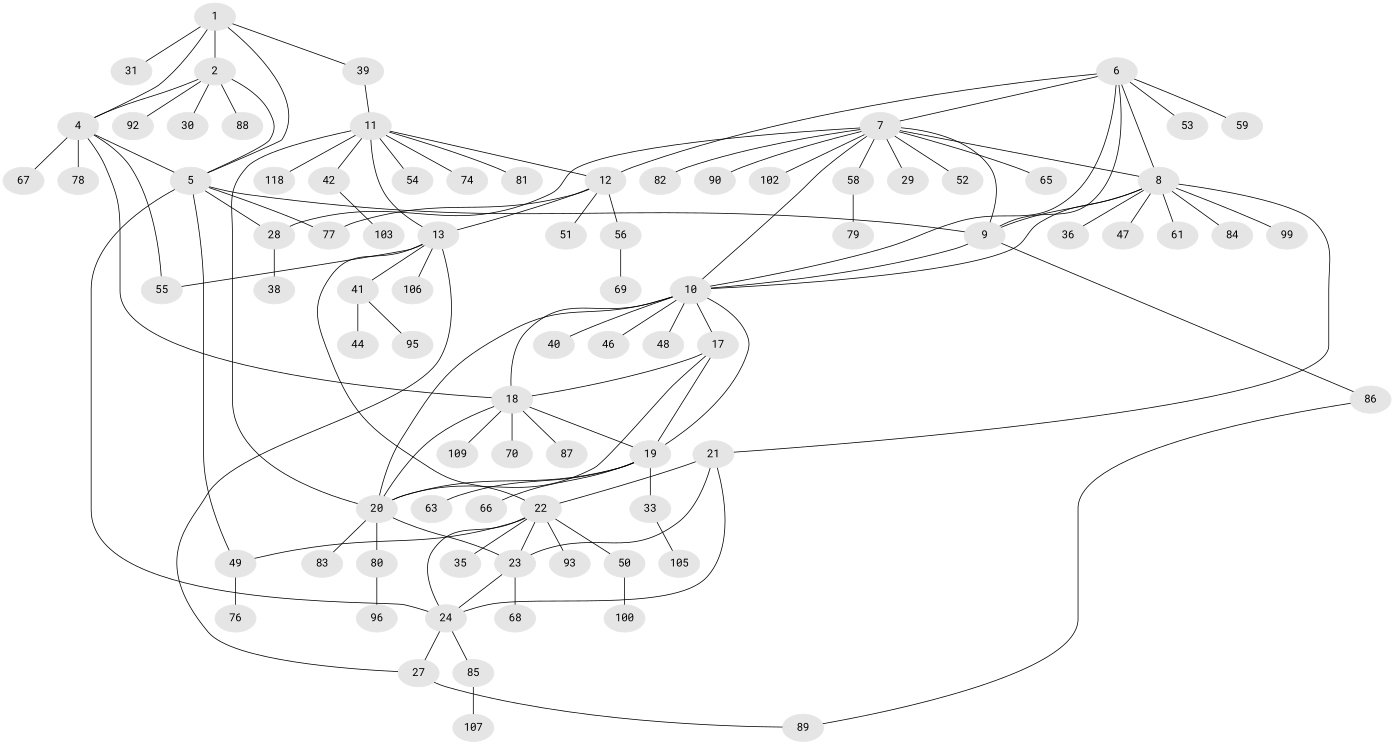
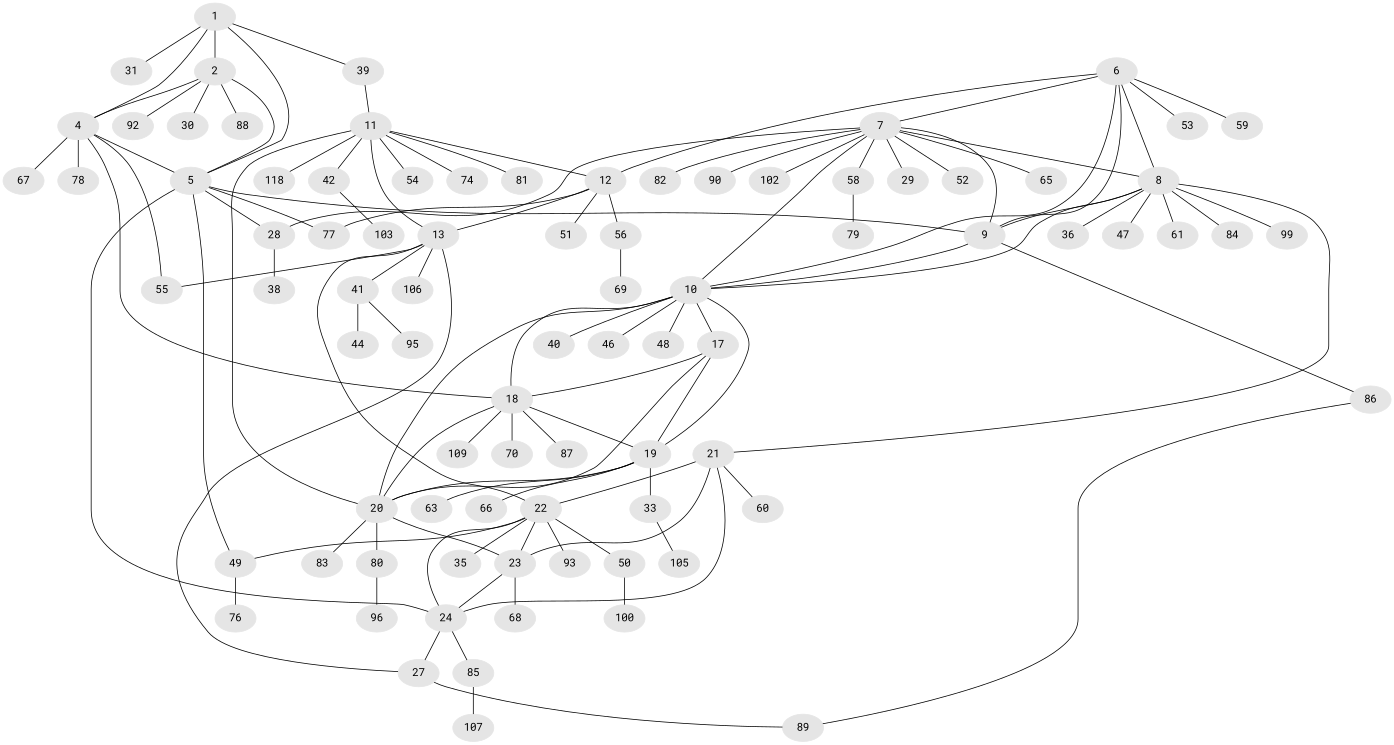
  graph {
    fontname="Roboto Mono"
    node [color=gray90 fontname="Roboto Mono" style=filled]
    edge [fontname="Roboto Mono"]
    1 [super="+3"]
    2 [super="+97"]
    4 [super="+94"]
    5 [super="+32"]
    31
    39
    30
    88
    92
    18 [super="+91"]
    55 [super="+72"]
    67
    78
    9 [super="+34"]
    24 [super="+104"]
    28
    49
    77 [super="+98"]
    11 [super="+15"]
    19 [super="+75"]
    20 [super="+71"]
    70
    87
    109
    10 [super="+16"]
    86
    12 [super="+37"]
    13 [super="+14"]
    42
    54
    74
    81
    n33 [label=118]
    27
    85 [super="+101"]
    38
    76
    7 [super="+45"]
    8 [super="+57"]
    29
    52
    58
    65
    82
    90
    102
    6
    53
    59
    21 [super="+43"]
    36
    47
    61 [super="+64"]
    84
    99
    17
    40
    46
    48 [super="+73"]
    51
    56
    79
    22 [super="+26"]
    23 [super="+25"]
+   60
    89 [super="+110"]
    33 [super="+62"]
    63
    66
    80
    83
    41
    106
    103
    69
    35
    50
    93
    44
    95
    105
    68
    96
    100
    107
    1 -- 2 [weight=2]
    1 -- 4 [weight=2]
    1 -- 5 [weight=2]
    1 -- 31
    1 -- 39
    2 -- 4
    2 -- 5
    2 -- 30
    2 -- 88
    2 -- 92
    4 -- 5
    4 -- 18
    4 -- 55
    4 -- 67
    4 -- 78
    5 -- 9
    5 -- 24 [weight=2]
    5 -- 28
    5 -- 49
    5 -- 77
    39 -- 11
    18 -- 19
    18 -- 20
    18 -- 70
    18 -- 87
    18 -- 109
    9 -- 10
    9 -- 86
    24 -- 27
    24 -- 85
    28 -- 38
    49 -- 76
    11 -- 20
    11 -- 12 [weight=2]
    11 -- 13 [weight=4]
    11 -- 42
    11 -- 54
    11 -- 74
    11 -- 81
    11 -- n33
    19 -- 20
    19 -- 33
    19 -- 63
    19 -- 66
    20 -- 23
    20 -- 80
    20 -- 83
    10 -- 18 [weight=2]
    10 -- 19
    10 -- 20
    10 -- 17
    10 -- 40
    10 -- 46
    10 -- 48
    86 -- 89
    12 -- 77
    12 -- 13 [weight=2]
    12 -- 51
    12 -- 56
    13 -- 55
    13 -- 27
    13 -- 22
    13 -- 41
    13 -- 106
    42 -- 103
    27 -- 89
    85 -- 107
    7 -- 9
    7 -- 28
    7 -- 10
    7 -- 8
    7 -- 29
    7 -- 52
    7 -- 58
    7 -- 65
    7 -- 82
    7 -- 90
    7 -- 102
    8 -- 9
    8 -- 10
    8 -- 21
    8 -- 36
    8 -- 47
    8 -- 61
    8 -- 84
    8 -- 99
    58 -- 79
    6 -- 9
    6 -- 10
    6 -- 12
    6 -- 7
    6 -- 8
    6 -- 53
    6 -- 59
    21 -- 24
    21 -- 22
    21 -- 23 [weight=2]
+   21 -- 60
    17 -- 18
    17 -- 19
    17 -- 20
    56 -- 69
    22 -- 24
    22 -- 49
    22 -- 23 [weight=2]
    22 -- 35
    22 -- 50
    22 -- 93
    23 -- 24 [weight=2]
    23 -- 68
    33 -- 105
    80 -- 96
    41 -- 44
    41 -- 95
    50 -- 100
  }
